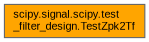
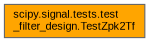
  digraph {
    rankdir=LR
    fontname="Liberation Sans"
-   n1 [color=grey40 fillcolor=orange fontname="Liberation Sans" fontsize=10 height=0.2 label="scipy.signal.scipy.test\l_filter_design.TestZpk2Tf" shape=box style=filled width=0.4]
+   n1 [color=grey40 fillcolor=orange fontname="Liberation Sans" fontsize=10 height=0.2 label="scipy.signal.tests.test\l_filter_design.TestZpk2Tf" shape=box style=filled width=0.4]
  }
